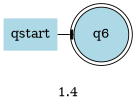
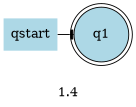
  digraph {
    label=1.4
    node [style=filled fillcolor=lightblue]
    qstart [shape=none]
-   q1 [shape=doublecircle label=q6]
+   q1 [shape=doublecircle]
    subgraph sub_1 {
      rank=same
      qstart
      q1
    }
    qstart -> q1 [color=black arrowhead=tee]
  }
